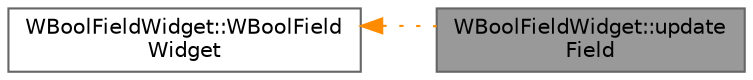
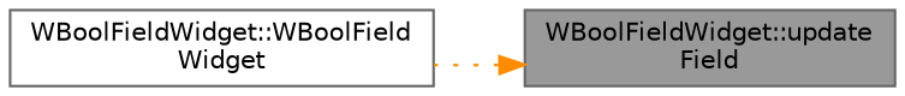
  digraph {
    rankdir=RL
    node [fontname=Helvetica fontsize=10 shape=box style=filled]
    n1 [color=gray40 fillcolor=grey60 fontcolor=black height=0.2 label="WBoolFieldWidget::update\lField" width=0.4]
    n2 [color=grey40 fillcolor=white height=0.2 label="WBoolFieldWidget::WBoolField\lWidget" width=0.4]
-   n2 -> n1 [color=darkorange dir=back fontname=Helvetica fontsize=10 labelfontname=Helvetica labelfontsize=10 style=dotted]
+   n1 -> n2 [color=darkorange dir=back fontname=Helvetica fontsize=10 labelfontname=Helvetica labelfontsize=10 style=dotted]
  }
